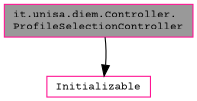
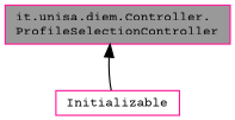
  digraph {
    fontname="Courier Prime"
    node [color=deeppink fontname="Courier Prime" fontsize=10 shape=box style=filled]
    n1 [fillcolor=grey60 fontcolor=black height=0.2 label="it.unisa.diem.Controller.\lProfileSelectionController" width=0.4]
    n2 [fillcolor=white height=0.2 label=Initializable width=0.4]
-   n2 -> n1 [color=black dir=back fontname="Courier Prime" fontsize=10 labelfontname=Helvetica labelfontsize=10 style=solid]
+   n1 -> n2 [color=black dir=back fontname="Courier Prime" fontsize=10 labelfontname=Helvetica labelfontsize=10 style=solid]
  }
